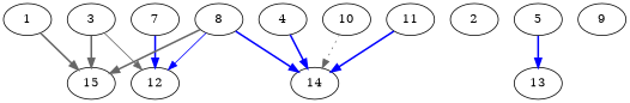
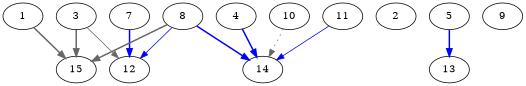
  digraph {
    fontname="DejaVu Serif"
    node [alpha=0.07 fontname="DejaVu Serif"]
    edge [color=blue fontname="DejaVu Serif" style=bold]
    1 [alpha=0.15 expect_size=47361024]
    15 [alpha=0.01 expect_size=32970752]
    2 [expect_size=16929792]
    3 [alpha=0.16 expect_size=13900800]
    12 [expect_size=48451584]
    4 [alpha=0.11 expect_size=49754112]
    14 [alpha=0.17 expect_size=7639040]
    5 [alpha=0.03 expect_size=18957312]
    13 [alpha=0.06 expect_size=17866752]
    7 [alpha=0.12 expect_size=38004736]
    8 [alpha=0.03 expect_size=25539584]
    9 [alpha=0.17 expect_size=10689536]
    10 [alpha=0.09 expect_size=40133632]
    11 [alpha=0.09 expect_size=14124032]
    1 -> 15 [color=gray40]
    3 -> 15 [color=gray40]
    3 -> 12 [color=gray40 style=solid]
    4 -> 14
    5 -> 13
    7 -> 12
    8 -> 15 [color=gray40]
    8 -> 12 [style=solid]
    8 -> 14
    10 -> 14 [color=gray40 style=dotted]
-   11 -> 14
+   11 -> 14 [style=solid]
  }
